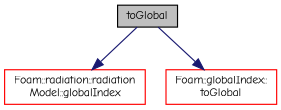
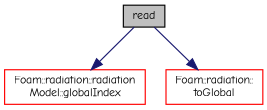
  digraph {
    fontname="Comic Neue"
    rankdir=TB
    node [color=red fontname="Comic Neue" fontsize=10 shape=record]
    edge [color=midnightblue fontname="Comic Neue" fontsize=10 labelfontname=FreeSans labelfontsize=10 style=solid]
-   n1 [color=black fillcolor=grey75 fontcolor=black height=0.2 label=toGlobal style=filled width=0.4]
+   n1 [color=black fillcolor=grey75 fontcolor=black height=0.2 label=read style=filled width=0.4]
    n2 [height=0.2 label="Foam::radiation::radiation\lModel::globalIndex" width=0.4]
-   n3 [height=0.2 label="Foam::globalIndex::\ltoGlobal" width=0.4]
+   n3 [height=0.2 label="Foam::radiation::\ltoGlobal" width=0.4]
    n1 -> n2
    n1 -> n3
  }
